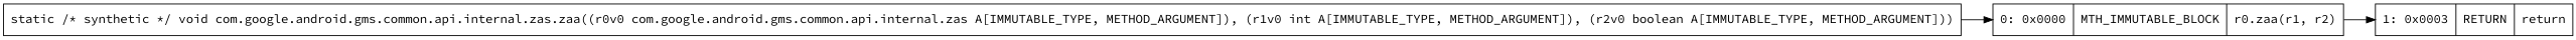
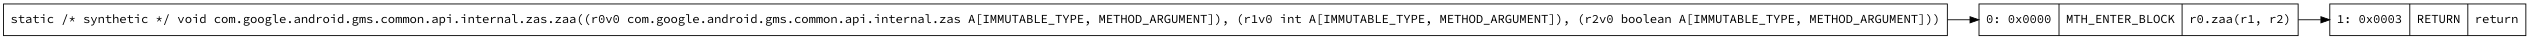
  digraph {
    rankdir=LR
    fontname="Source Code Pro"
    node [shape=record fontname="Source Code Pro"]
    edge [fontname="Source Code Pro"]
-   n1 [label="{0\:\ 0x0000|MTH_IMMUTABLE_BLOCK\l|r0.zaa(r1, r2)\l}"]
+   n1 [label="{0\:\ 0x0000|MTH_ENTER_BLOCK\l|r0.zaa(r1, r2)\l}"]
    n2 [label="{1\:\ 0x0003|RETURN\l|return\l}"]
    n3 [label="{static \/* synthetic *\/ void com.google.android.gms.common.api.internal.zas.zaa((r0v0 com.google.android.gms.common.api.internal.zas A[IMMUTABLE_TYPE, METHOD_ARGUMENT]), (r1v0 int A[IMMUTABLE_TYPE, METHOD_ARGUMENT]), (r2v0 boolean A[IMMUTABLE_TYPE, METHOD_ARGUMENT])) }"]
    n1 -> n2
    n3 -> n1
  }
